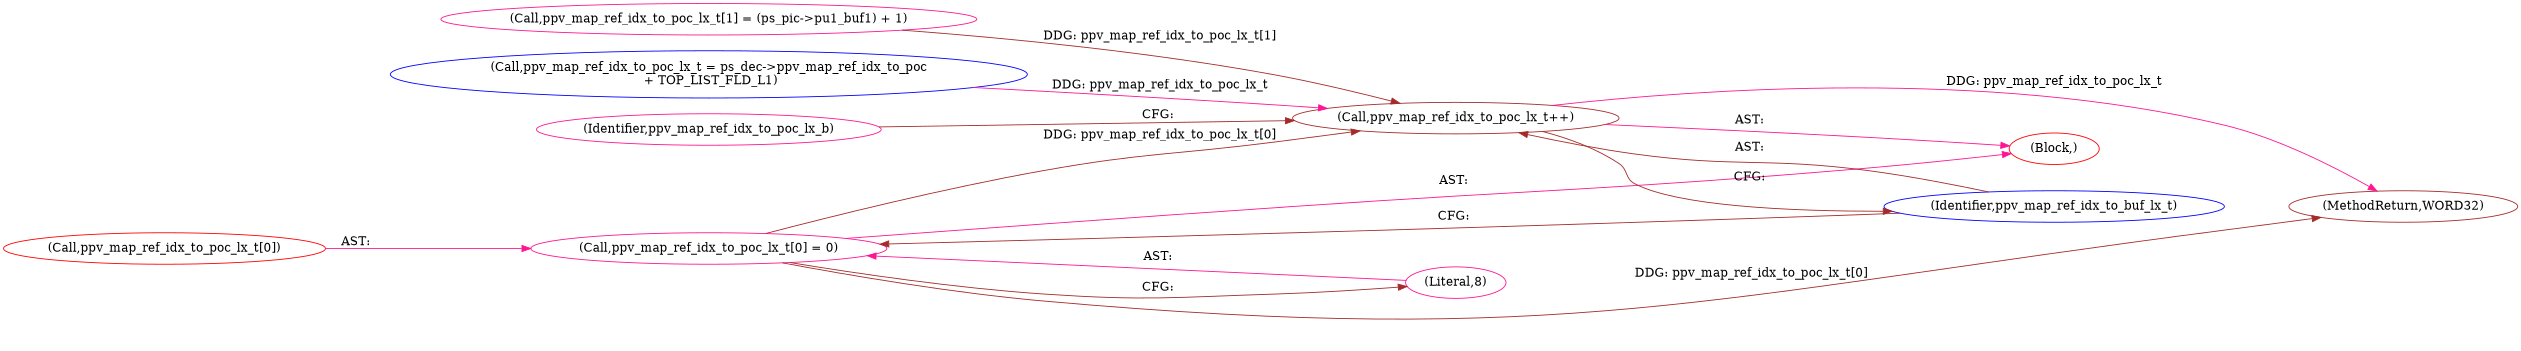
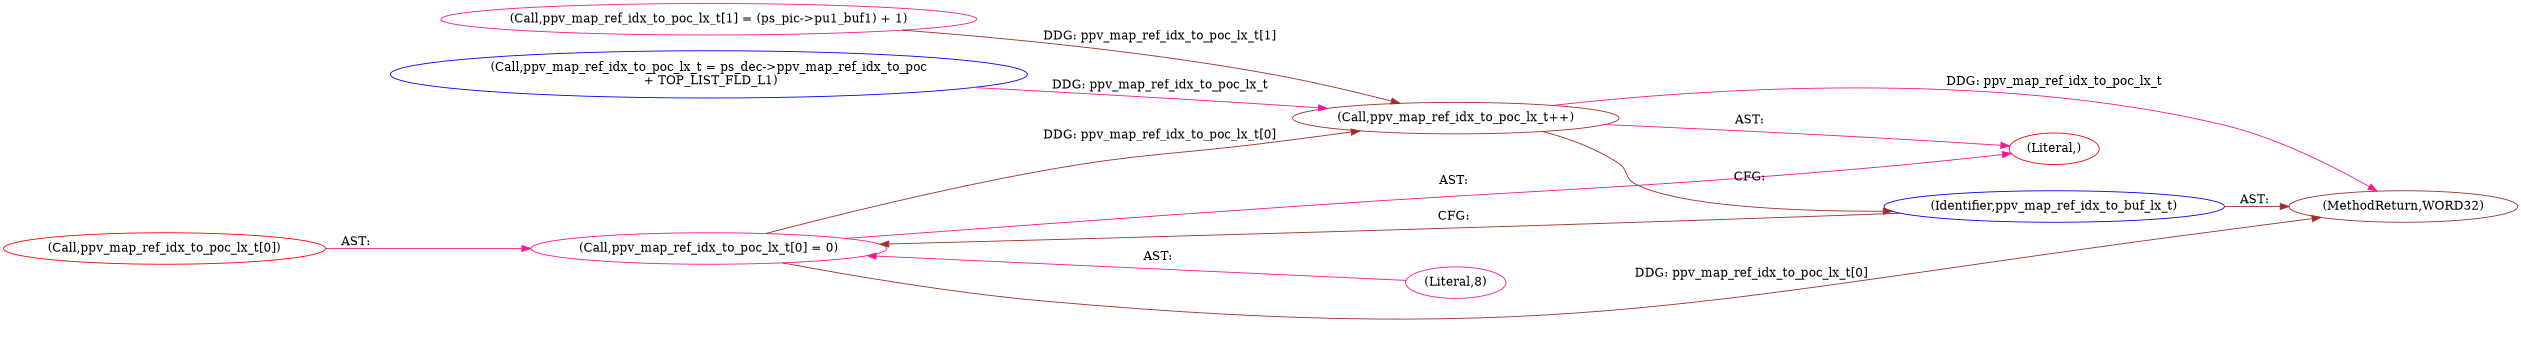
  digraph {
    rankdir=LR
    node [color=deeppink]
    edge [color=brown]
    n1 [label="(Call,ppv_map_ref_idx_to_poc_lx_t[0] = 0)"]
    n2 [color=brown label="(Call,ppv_map_ref_idx_to_poc_lx_t++)"]
    n3 [color=brown label="(MethodReturn,WORD32)"]
    n4 [label="(Literal,8)"]
-   n5 [color=red label="(Block,)"]
+   n5 [color=red label="(Literal,)"]
    n6 [color=blue label="(Identifier,ppv_map_ref_idx_to_buf_lx_t)"]
-   n7 [label="(Identifier,ppv_map_ref_idx_to_poc_lx_b)"]
    n8 [label="(Call,ppv_map_ref_idx_to_poc_lx_t[1] = (ps_pic->pu1_buf1) + 1)"]
    n9 [color=blue label="(Call,ppv_map_ref_idx_to_poc_lx_t = ps_dec->ppv_map_ref_idx_to_poc\n + TOP_LIST_FLD_L1)"]
    n10 [color=red label="(Call,ppv_map_ref_idx_to_poc_lx_t[0])"]
    n1 -> n2 [label="DDG: ppv_map_ref_idx_to_poc_lx_t[0]"]
    n1 -> n3 [label="DDG: ppv_map_ref_idx_to_poc_lx_t[0]"]
-   n1 -> n4 [label="CFG: "]
    n1 -> n5 [color=deeppink label="AST: "]
    n2 -> n3 [color=deeppink label="DDG: ppv_map_ref_idx_to_poc_lx_t"]
    n2 -> n5 [color=deeppink label="AST: "]
    n2 -> n6 [label="CFG: "]
    n4 -> n1 [color=deeppink label="AST: "]
    n6 -> n1 [label="CFG: "]
-   n6 -> n2 [label="AST: "]
-   n7 -> n2 [label="CFG: "]
+   n6 -> n3 [label="AST: "]
    n8 -> n2 [label="DDG: ppv_map_ref_idx_to_poc_lx_t[1]"]
    n9 -> n2 [color=deeppink label="DDG: ppv_map_ref_idx_to_poc_lx_t"]
    n10 -> n1 [color=deeppink label="AST: "]
  }
